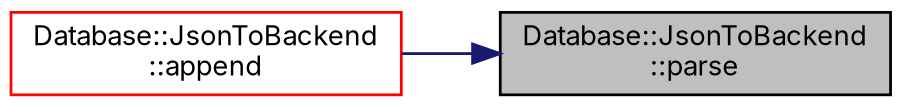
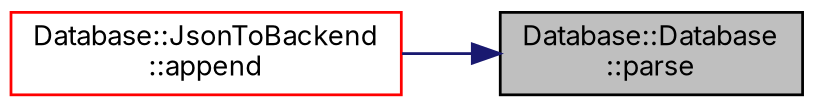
  digraph {
    rankdir=RL
    fontname=Inter
    node [fontname=Inter fontsize=10 shape=record style=filled]
-   n1 [color=black fillcolor=grey75 fontcolor=black height=0.2 label="Database::JsonToBackend\l::parse" width=0.4]
+   n1 [color=black fillcolor=grey75 fontcolor=black height=0.2 label="Database::Database\l::parse" width=0.4]
    n2 [color=red fillcolor=white height=0.2 label="Database::JsonToBackend\l::append" width=0.4]
    n1 -> n2 [color=midnightblue dir=back fontname=Inter fontsize=10 labelfontname=Helvetica labelfontsize=10 style=solid]
  }
